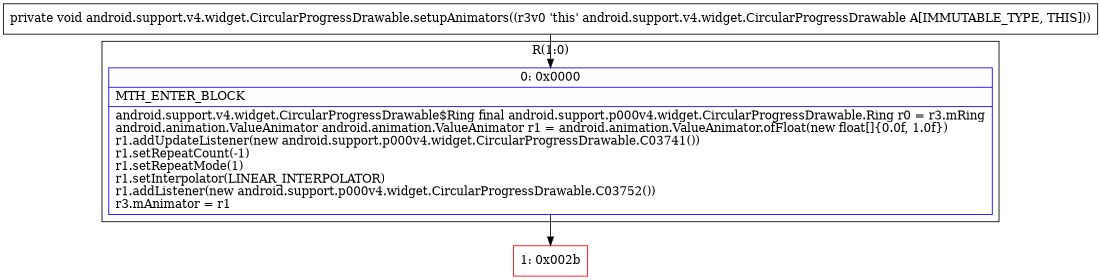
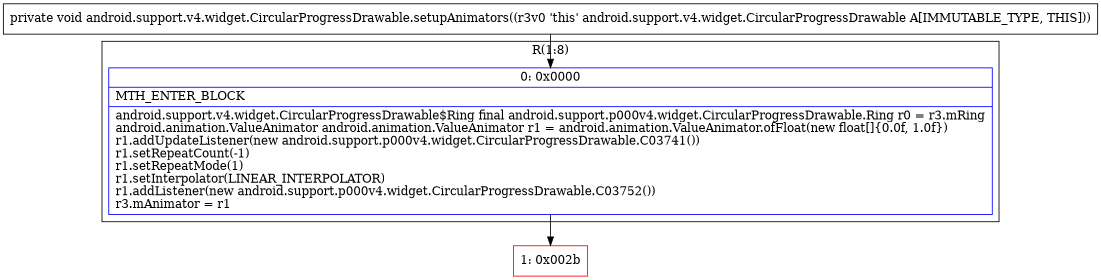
  digraph {
    node [shape=record]
    n1 [color=blue label="{0\:\ 0x0000|MTH_ENTER_BLOCK\l|android.support.v4.widget.CircularProgressDrawable$Ring final android.support.p000v4.widget.CircularProgressDrawable.Ring r0 = r3.mRing\landroid.animation.ValueAnimator android.animation.ValueAnimator r1 = android.animation.ValueAnimator.ofFloat(new float[]\{0.0f, 1.0f\})\lr1.addUpdateListener(new android.support.p000v4.widget.CircularProgressDrawable.C03741())\lr1.setRepeatCount(\-1)\lr1.setRepeatMode(1)\lr1.setInterpolator(LINEAR_INTERPOLATOR)\lr1.addListener(new android.support.p000v4.widget.CircularProgressDrawable.C03752())\lr3.mAnimator = r1\l}"]
    n2 [color=red label="{1\:\ 0x002b}"]
    n3 [label="{private void android.support.v4.widget.CircularProgressDrawable.setupAnimators((r3v0 'this' android.support.v4.widget.CircularProgressDrawable A[IMMUTABLE_TYPE, THIS])) }"]
    subgraph cluster_1 {
-     label="R(1:0)"
+     label="R(1:8)"
      n1
    }
    n1 -> n2
    n3 -> n1
  }
